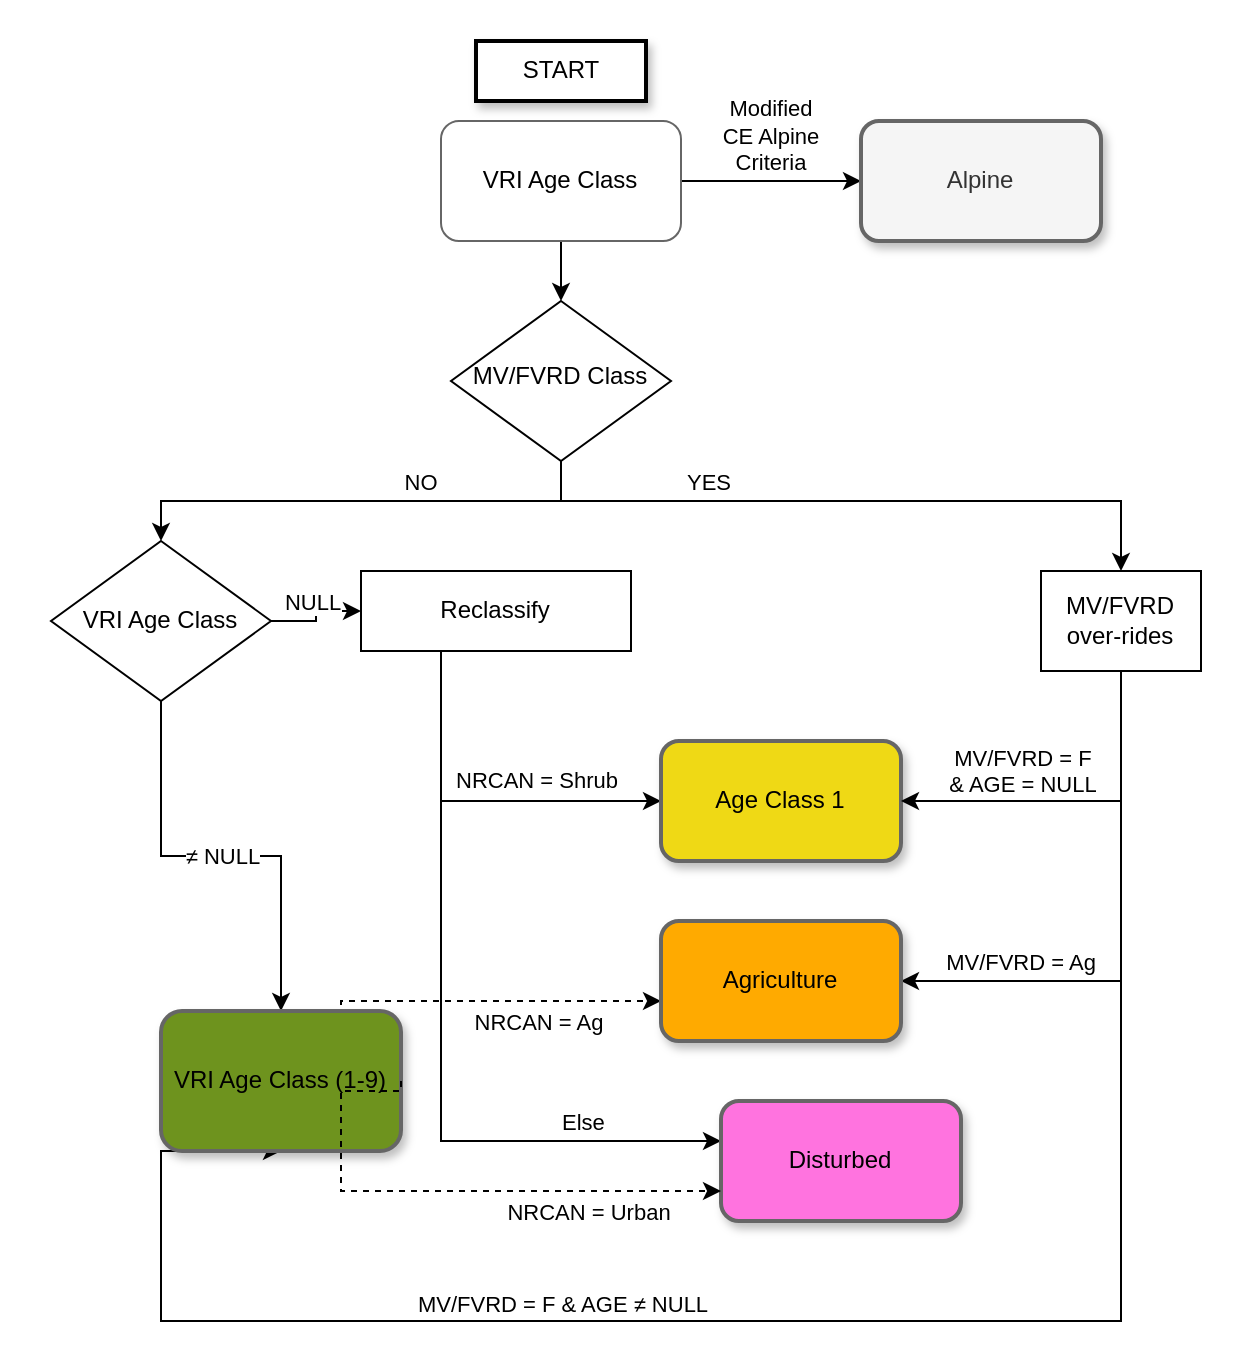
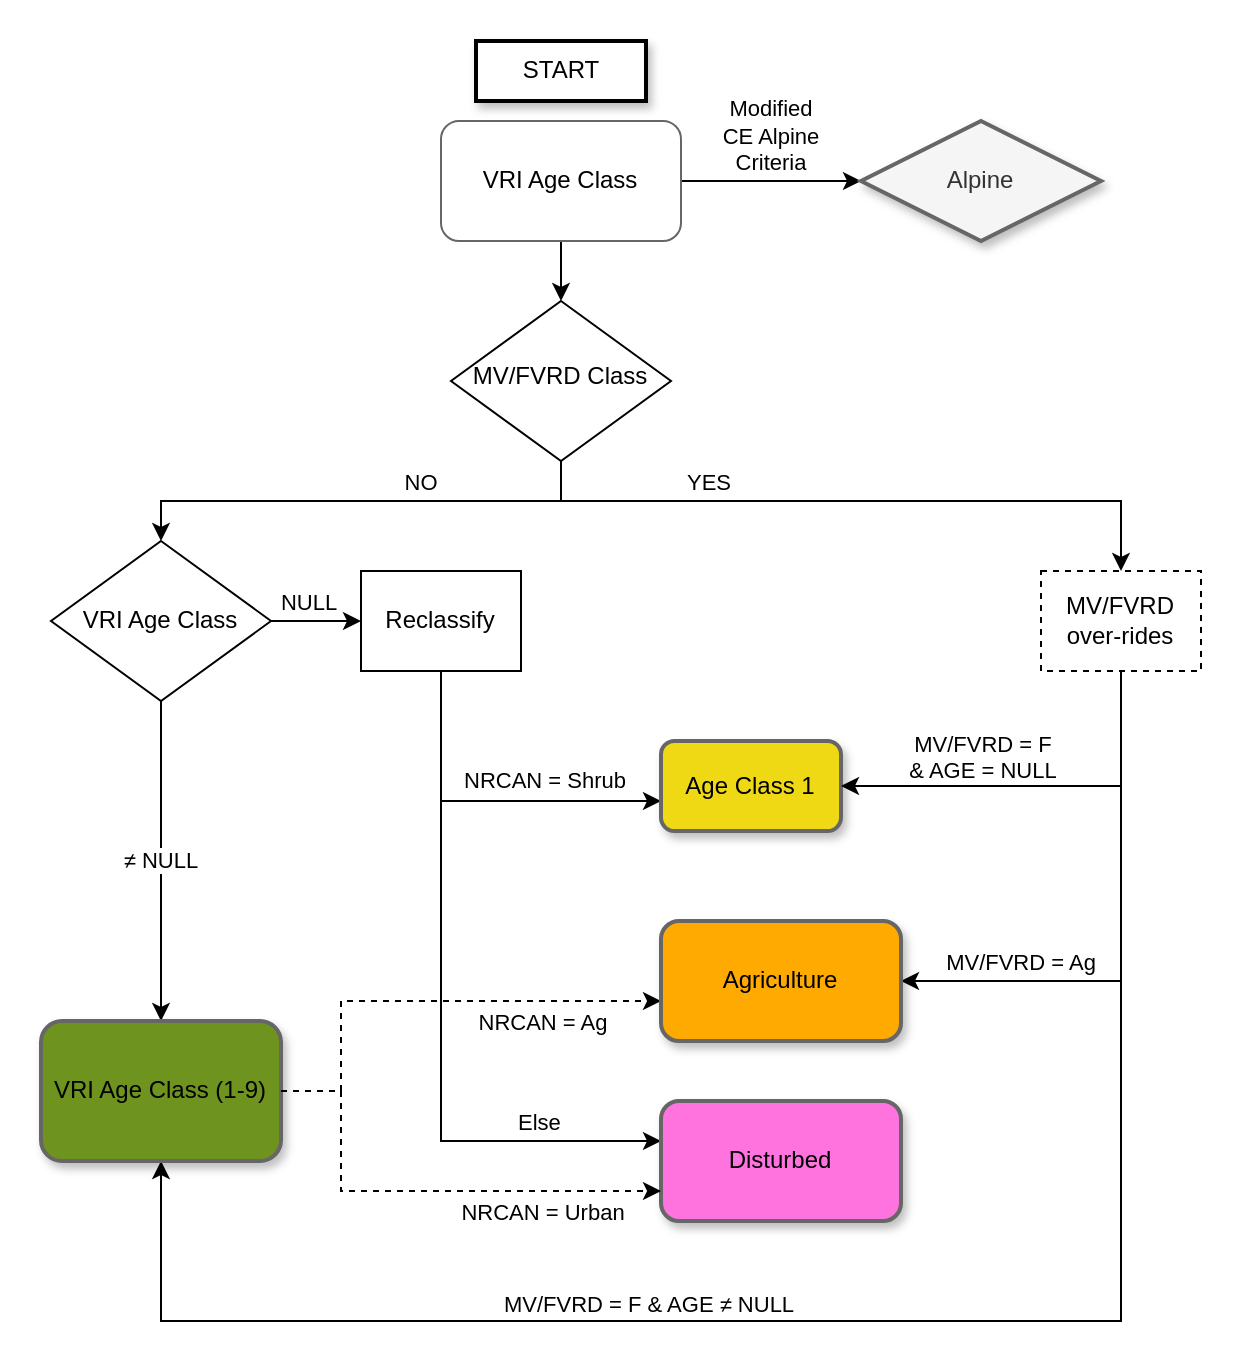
  <mxCell id="0" />
  <mxCell id="1" parent="0" />
  <mxCell id="2" value="Modified&lt;br&gt;CE Alpine&lt;br&gt;Criteria" style="edgeStyle=orthogonalEdgeStyle;rounded=0;orthogonalLoop=1;jettySize=auto;html=1;verticalAlign=bottom;exitX=1;exitY=0.5;exitDx=0;exitDy=0;" parent="1" source="29" target="6" edge="1"><mxGeometry relative="1" as="geometry"><mxPoint x="10" y="155" as="sourcePoint" /></mxGeometry></mxCell>
  <mxCell id="3" value="NRCAN = Shrub" style="edgeStyle=orthogonalEdgeStyle;rounded=0;orthogonalLoop=1;jettySize=auto;html=1;" parent="1" source="5" target="7" edge="1"><mxGeometry x="0.333" y="10" relative="1" as="geometry"><Array as="points"><mxPoint x="220" y="400" /></Array><mxPoint as="offset" /></mxGeometry></mxCell>
  <mxCell id="4" value="Else" style="edgeStyle=orthogonalEdgeStyle;rounded=0;orthogonalLoop=1;jettySize=auto;html=1;labelPosition=right;verticalLabelPosition=top;align=left;verticalAlign=bottom;" parent="1" source="5" target="24" edge="1"><mxGeometry x="0.579" relative="1" as="geometry"><Array as="points"><mxPoint x="220" y="570" /></Array><mxPoint as="offset" /></mxGeometry></mxCell>
- <mxCell id="5" value="Reclassify" style="whiteSpace=wrap;html=1;rounded=0;" parent="1" vertex="1"><mxGeometry x="180" y="285" width="135" height="40" as="geometry" /></mxCell>
- <mxCell id="6" value="Alpine" style="whiteSpace=wrap;html=1;rounded=1;fillColor=#f5f5f5;fontColor=#333333;strokeColor=#666666;shadow=1;strokeWidth=2;" parent="1" vertex="1"><mxGeometry x="430" y="60" width="120" height="60" as="geometry" /></mxCell>
- <mxCell id="7" value="Age Class 1" style="whiteSpace=wrap;html=1;rounded=1;fillColor=#efd915;strokeColor=#666666;shadow=1;strokeWidth=2;" parent="1" vertex="1"><mxGeometry x="330" y="370" width="120" height="60" as="geometry" /></mxCell>
+ <mxCell id="5" value="Reclassify" style="whiteSpace=wrap;html=1;rounded=0;" parent="1" vertex="1"><mxGeometry x="180" y="285" width="80" height="50" as="geometry" /></mxCell>
+ <mxCell id="6" value="Alpine" style="rhombus;whiteSpace=wrap;html=1;fillColor=#f5f5f5;fontColor=#333333;strokeColor=#666666;shadow=1;strokeWidth=2;" parent="1" vertex="1"><mxGeometry x="430" y="60" width="120" height="60" as="geometry" /></mxCell>
+ <mxCell id="7" value="Age Class 1" style="whiteSpace=wrap;html=1;rounded=1;fillColor=#efd915;strokeColor=#666666;shadow=1;strokeWidth=2;" parent="1" vertex="1"><mxGeometry x="330" y="370" width="90" height="45" as="geometry" /></mxCell>
  <mxCell id="8" value="&lt;span style=&quot;color: rgb(0, 0, 0); font-family: Helvetica; font-size: 11px; font-style: normal; font-variant-ligatures: normal; font-variant-caps: normal; font-weight: 400; letter-spacing: normal; orphans: 2; text-align: left; text-indent: 0px; text-transform: none; widows: 2; word-spacing: 0px; -webkit-text-stroke-width: 0px; background-color: rgb(255, 255, 255); text-decoration-thickness: initial; text-decoration-style: initial; text-decoration-color: initial; float: none; display: inline !important;&quot;&gt;MV/FVRD = Ag&lt;/span&gt;" style="edgeStyle=orthogonalEdgeStyle;rounded=0;orthogonalLoop=1;jettySize=auto;html=1;entryX=1;entryY=0.5;entryDx=0;entryDy=0;verticalAlign=bottom;" edge="1" parent="1" source="13" target="23"><mxGeometry x="0.547" relative="1" as="geometry"><Array as="points"><mxPoint x="560" y="490" /></Array><mxPoint as="offset" /></mxGeometry></mxCell>
  <mxCell id="9" style="edgeStyle=orthogonalEdgeStyle;rounded=0;orthogonalLoop=1;jettySize=auto;html=1;exitX=0.5;exitY=1;exitDx=0;exitDy=0;entryX=1;entryY=0.5;entryDx=0;entryDy=0;" edge="1" parent="1" source="13" target="7"><mxGeometry relative="1" as="geometry" /></mxCell>
  <mxCell id="10" value="&lt;span style=&quot;text-align: left;&quot;&gt;MV/FVRD = F&lt;/span&gt;&lt;br style=&quot;text-align: left;&quot;&gt;&lt;span style=&quot;text-align: left;&quot;&gt;&amp;amp; AGE = NULL&lt;/span&gt;" style="edgeLabel;html=1;align=center;verticalAlign=bottom;resizable=0;points=[];" vertex="1" connectable="0" parent="9"><mxGeometry x="0.074" y="1" relative="1" as="geometry"><mxPoint x="-21" y="-1" as="offset" /></mxGeometry></mxCell>
  <mxCell id="11" style="edgeStyle=orthogonalEdgeStyle;rounded=0;orthogonalLoop=1;jettySize=auto;html=1;entryX=0.5;entryY=1;entryDx=0;entryDy=0;" edge="1" parent="1" source="13" target="22"><mxGeometry relative="1" as="geometry"><mxPoint x="80" y="640" as="targetPoint" /><Array as="points"><mxPoint x="560" y="660" /><mxPoint x="80" y="660" /></Array></mxGeometry></mxCell>
  <mxCell id="12" value="&lt;span style=&quot;text-align: left;&quot;&gt;MV/FVRD = F&amp;nbsp;&lt;/span&gt;&lt;span style=&quot;text-align: left;&quot;&gt;&amp;amp; AGE ≠ NULL&lt;/span&gt;" style="edgeLabel;html=1;align=center;verticalAlign=bottom;resizable=0;points=[];" vertex="1" connectable="0" parent="11"><mxGeometry x="0.316" relative="1" as="geometry"><mxPoint x="20" as="offset" /></mxGeometry></mxCell>
- <mxCell id="13" value="MV/FVRD &lt;br&gt;over-rides" style="whiteSpace=wrap;html=1;rounded=0;" parent="1" vertex="1"><mxGeometry x="520" y="285" width="80" height="50" as="geometry" /></mxCell>
+ <mxCell id="13" value="MV/FVRD &lt;br&gt;over-rides" style="whiteSpace=wrap;html=1;rounded=0;dashed=1;" parent="1" vertex="1"><mxGeometry x="520" y="285" width="80" height="50" as="geometry" /></mxCell>
  <mxCell id="14" value="NO" style="edgeStyle=orthogonalEdgeStyle;rounded=0;orthogonalLoop=1;jettySize=auto;html=1;verticalAlign=bottom;" parent="1" source="16" target="19" edge="1"><mxGeometry x="-0.25" relative="1" as="geometry"><mxPoint x="285" y="300" as="targetPoint" /><Array as="points"><mxPoint x="280" y="250" /><mxPoint x="80" y="250" /></Array><mxPoint as="offset" /></mxGeometry></mxCell>
  <mxCell id="15" value="YES" style="edgeStyle=orthogonalEdgeStyle;rounded=0;orthogonalLoop=1;jettySize=auto;html=1;verticalAlign=bottom;entryX=0.5;entryY=0;entryDx=0;entryDy=0;" parent="1" source="16" edge="1" target="13"><mxGeometry x="-0.438" relative="1" as="geometry"><mxPoint x="380" y="190" as="targetPoint" /><mxPoint as="offset" /><Array as="points"><mxPoint x="280" y="250" /><mxPoint x="560" y="250" /></Array></mxGeometry></mxCell>
  <mxCell id="16" value="MV/FVRD Class" style="rhombus;whiteSpace=wrap;html=1;shadow=0;fontFamily=Helvetica;fontSize=12;align=center;strokeWidth=1;spacing=6;spacingTop=-4;" parent="1" vertex="1"><mxGeometry x="225" y="150" width="110" height="80" as="geometry" /></mxCell>
  <mxCell id="17" value="NULL" style="edgeStyle=orthogonalEdgeStyle;rounded=0;orthogonalLoop=1;jettySize=auto;html=1;verticalAlign=bottom;" parent="1" source="19" target="5" edge="1"><mxGeometry x="-0.143" relative="1" as="geometry"><mxPoint as="offset" /></mxGeometry></mxCell>
  <mxCell id="18" value=" ≠ NULL" style="edgeStyle=orthogonalEdgeStyle;rounded=0;orthogonalLoop=1;jettySize=auto;html=1;" parent="1" source="19" target="22" edge="1"><mxGeometry relative="1" as="geometry" /></mxCell>
  <mxCell id="19" value="VRI Age Class" style="rhombus;whiteSpace=wrap;html=1;labelBackgroundColor=none;" parent="1" vertex="1"><mxGeometry x="25" y="270" width="110" height="80" as="geometry" /></mxCell>
  <mxCell id="20" value="" style="edgeStyle=orthogonalEdgeStyle;rounded=0;orthogonalLoop=1;jettySize=auto;html=1;entryX=0;entryY=0.667;entryDx=0;entryDy=0;entryPerimeter=0;strokeColor=#000000;exitX=1;exitY=0.5;exitDx=0;exitDy=0;dashed=1;" parent="1" source="22" target="23" edge="1"><mxGeometry relative="1" as="geometry"><mxPoint x="220" y="400" as="targetPoint" /><Array as="points"><mxPoint x="170" y="545" /><mxPoint x="170" y="500" /></Array></mxGeometry></mxCell>
  <mxCell id="21" value="&lt;span style=&quot;text-align: left;&quot;&gt;NRCAN = Ag&lt;/span&gt;" style="edgeLabel;html=1;align=center;verticalAlign=middle;resizable=0;points=[];" parent="20" vertex="1" connectable="0"><mxGeometry x="0.259" y="1" relative="1" as="geometry"><mxPoint x="27" y="11" as="offset" /></mxGeometry></mxCell>
- <mxCell id="22" value="VRI Age Class (1-9)" style="whiteSpace=wrap;html=1;rounded=1;fillColor=#6e931e;strokeColor=#666666;shadow=1;strokeWidth=2;" parent="1" vertex="1"><mxGeometry x="80" y="505" width="120" height="70" as="geometry" /></mxCell>
+ <mxCell id="22" value="VRI Age Class (1-9)" style="whiteSpace=wrap;html=1;rounded=1;fillColor=#6e931e;strokeColor=#666666;shadow=1;strokeWidth=2;" parent="1" vertex="1"><mxGeometry x="20" y="510" width="120" height="70" as="geometry" /></mxCell>
  <mxCell id="23" value="Agriculture" style="whiteSpace=wrap;html=1;rounded=1;labelBackgroundColor=none;fillColor=#ffaa00;strokeColor=#666666;shadow=1;strokeWidth=2;" parent="1" vertex="1"><mxGeometry x="330" y="460" width="120" height="60" as="geometry" /></mxCell>
- <mxCell id="24" value="Disturbed" style="whiteSpace=wrap;html=1;rounded=1;fillColor=#ff73df;strokeColor=#666666;fontColor=#000000;shadow=1;strokeWidth=2;" parent="1" vertex="1"><mxGeometry x="360" y="550" width="120" height="60" as="geometry" /></mxCell>
+ <mxCell id="24" value="Disturbed" style="whiteSpace=wrap;html=1;rounded=1;fillColor=#ff73df;strokeColor=#666666;fontColor=#000000;shadow=1;strokeWidth=2;" parent="1" vertex="1"><mxGeometry x="330" y="550" width="120" height="60" as="geometry" /></mxCell>
  <mxCell id="25" value="" style="edgeStyle=orthogonalEdgeStyle;rounded=0;orthogonalLoop=1;jettySize=auto;html=1;strokeColor=#000000;entryX=0;entryY=0.75;entryDx=0;entryDy=0;exitX=1;exitY=0.5;exitDx=0;exitDy=0;dashed=1;" parent="1" source="22" target="24" edge="1"><mxGeometry relative="1" as="geometry"><mxPoint x="120" y="460" as="sourcePoint" /><mxPoint x="220" y="580" as="targetPoint" /><Array as="points"><mxPoint x="170" y="545" /><mxPoint x="170" y="595" /></Array></mxGeometry></mxCell>
  <mxCell id="26" value="NRCAN = Urban" style="edgeLabel;html=1;align=center;verticalAlign=middle;resizable=0;points=[];" parent="25" vertex="1" connectable="0"><mxGeometry x="0.608" y="2" relative="1" as="geometry"><mxPoint x="-13" y="12" as="offset" /></mxGeometry></mxCell>
  <mxCell id="27" value="START" style="rounded=0;whiteSpace=wrap;html=1;shadow=1;strokeWidth=2;" parent="1" vertex="1"><mxGeometry x="237.5" y="20" width="85" height="30" as="geometry" /></mxCell>
  <mxCell id="28" value="" style="edgeStyle=orthogonalEdgeStyle;rounded=0;orthogonalLoop=1;jettySize=auto;html=1;" edge="1" parent="1" source="29" target="16"><mxGeometry relative="1" as="geometry" /></mxCell>
  <mxCell id="29" value="VRI Age Class" style="whiteSpace=wrap;html=1;rounded=1;fillColor=#FFFFFF;strokeColor=#666666;shadow=0;strokeWidth=1;" vertex="1" parent="1"><mxGeometry x="220" y="60" width="120" height="60" as="geometry" /></mxCell>
